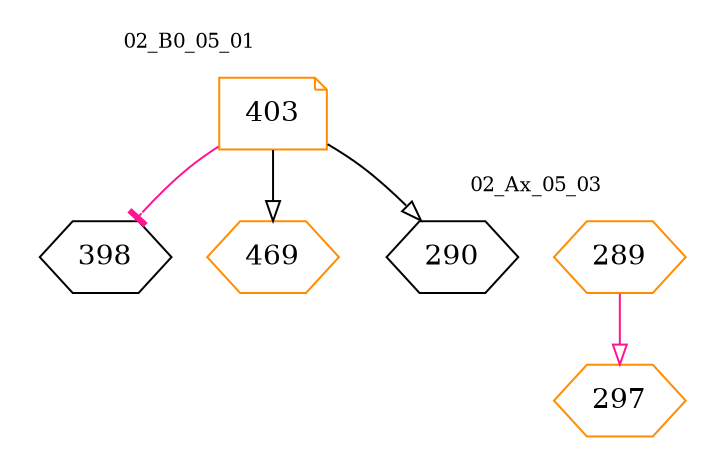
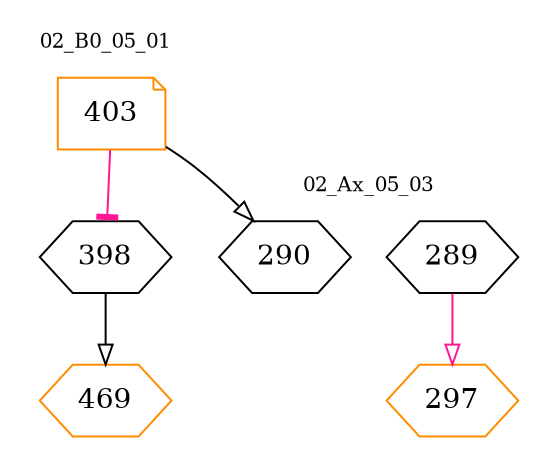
  digraph {
    node [color=darkorange shape=hexagon]
    edge [arrowhead=onormal color=deeppink]
-   n1 [label=289]
+   n1 [color=black label=289]
    n2 [color=black label=290]
    n3 [label=297]
    n4 [label=403 shape=note]
    n5 [color=black label=398]
    n6 [label=469]
    subgraph cluster_1 {
      color=white
      fontsize=10
      label="02_Ax_05_03"
      n1
      n2
      n3
    }
    subgraph cluster_2 {
      color=white
      fontsize=10
      label="02_B0_05_01"
      n4
      n5
      n6
    }
    n1 -> n3
    n4 -> n2 [color=black]
    n4 -> n5 [arrowhead=tee]
-   n4 -> n6 [color=black]
+   n5 -> n6 [color=black]
  }
